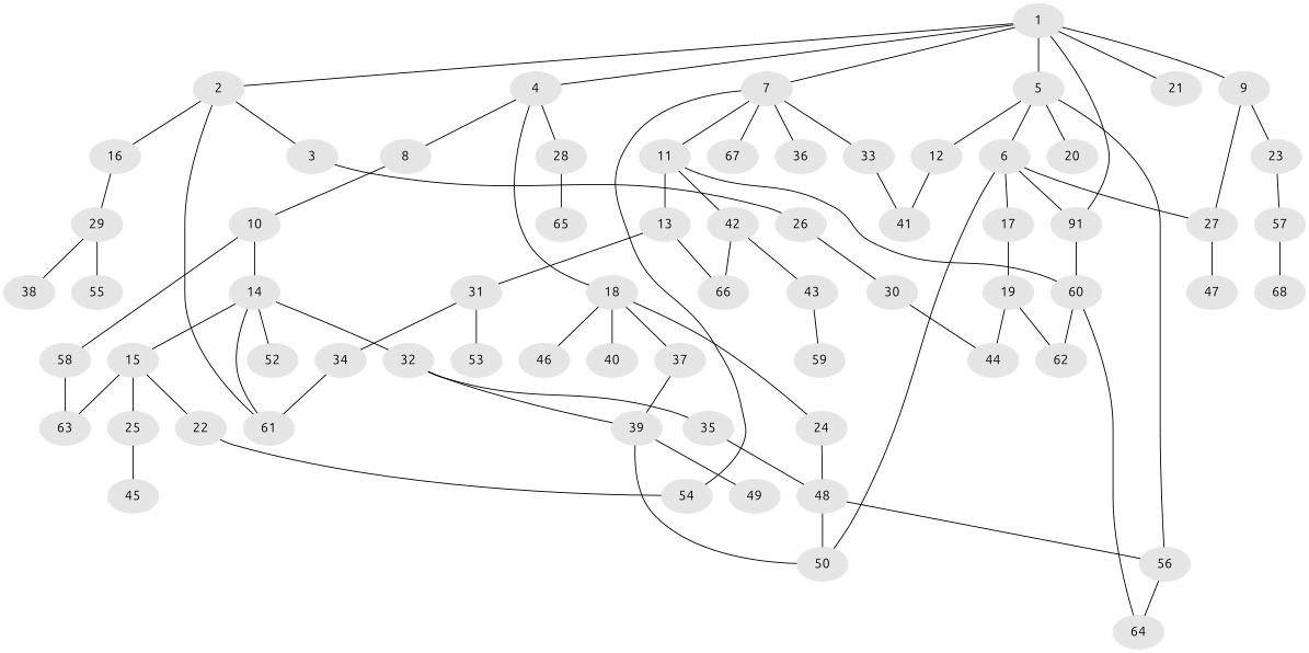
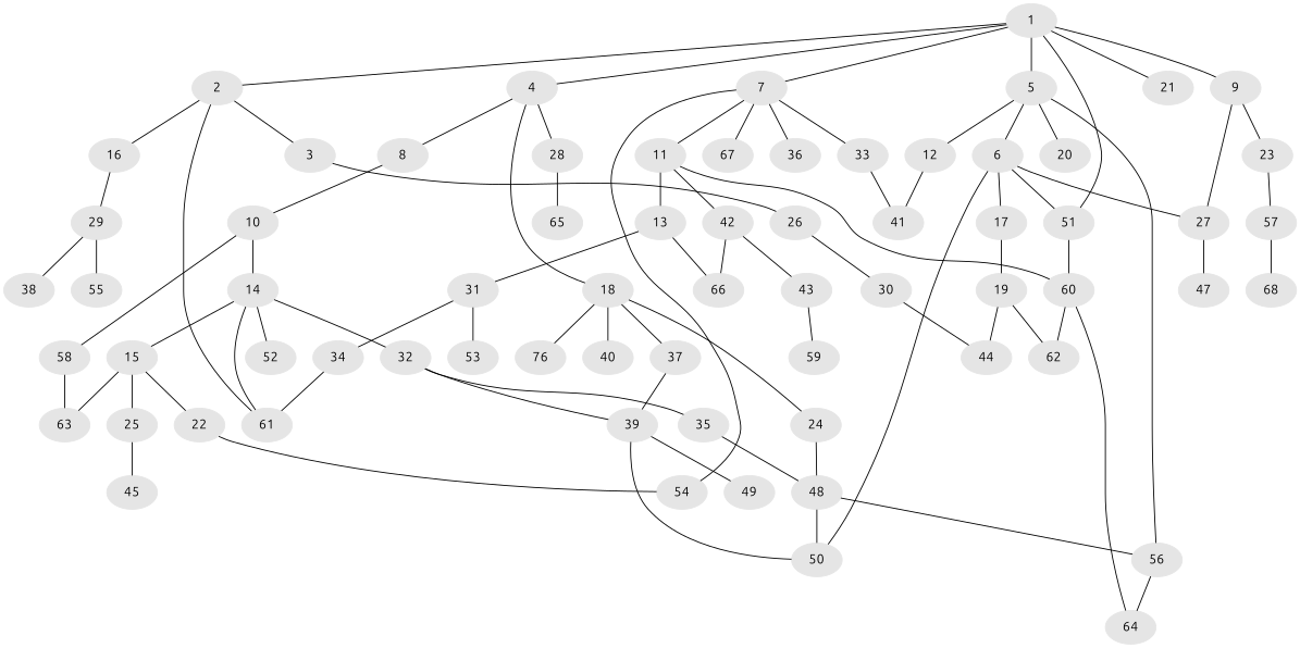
  graph {
    fontname=Ubuntu
    node [color=gray90 fontname=Ubuntu style=filled]
    edge [fontname=Ubuntu]
    1
    2
    4
    5
    7
    9
    21
-   51 [label=91]
+   51
    3
    16
    61
    8
    18
    28
    6
    12
    20
    56
    11
    33
    36
    54
    67
    27
    23
    60
    26
    29
    30
    10
    24
    37
    40
-   46
+   46 [label=76]
    65
    17
    50
    41
    64
    19
    47
    13
    42
    14
    58
    57
    15
    32
    52
    63
    31
    66
    43
    62
    34
    53
    22
    25
    35
    39
    45
    38
    55
    44
    48
    68
    49
    59
    1 -- 2
    1 -- 4
    1 -- 5
    1 -- 7
    1 -- 9
    1 -- 21
    1 -- 51
    2 -- 3
    2 -- 16
    2 -- 61
    4 -- 8
    4 -- 18
    4 -- 28
    5 -- 6
    5 -- 12
    5 -- 20
    5 -- 56
    7 -- 11
    7 -- 33
    7 -- 36
    7 -- 54
    7 -- 67
    9 -- 27
    9 -- 23
    51 -- 60
    3 -- 26
    16 -- 29
    8 -- 10
    18 -- 24
    18 -- 37
    18 -- 40
    18 -- 46
    28 -- 65
    6 -- 51
    6 -- 27
    6 -- 17
    6 -- 50
    12 -- 41
    56 -- 64
    11 -- 60
    11 -- 13
    11 -- 42
    33 -- 41
    27 -- 47
    23 -- 57
    60 -- 64
    60 -- 62
    26 -- 30
    29 -- 38
    29 -- 55
    30 -- 44
    10 -- 14
    10 -- 58
    24 -- 48
    37 -- 39
    17 -- 19
    19 -- 62
    19 -- 44
    13 -- 31
    13 -- 66
    42 -- 66
    42 -- 43
    14 -- 61
    14 -- 15
    14 -- 32
    14 -- 52
    58 -- 63
    57 -- 68
    15 -- 63
    15 -- 22
    15 -- 25
    32 -- 35
    32 -- 39
    31 -- 34
    31 -- 53
    43 -- 59
    34 -- 61
    22 -- 54
    25 -- 45
    35 -- 48
    39 -- 50
    39 -- 49
    48 -- 56
    48 -- 50
  }
